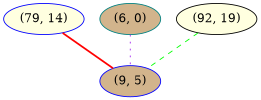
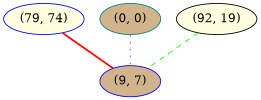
  graph {
    node [color=blue fillcolor=tan style=filled]
-   "(9, 7)" [label="(9, 5)"]
-   "(79, 14)" [fillcolor=lightyellow]
-   "(0, 0)" [color=teal label="(6, 0)"]
+   "(9, 7)"
+   "(79, 14)" [fillcolor=lightyellow label="(79, 74)"]
+   "(0, 0)" [color=teal]
    n4 [color=black fillcolor=lightyellow label="(92, 19)"]
    "(79, 14)" -- "(9, 7)" [color=red style=bold weight=1]
    "(0, 0)" -- "(9, 7)" [color=purple style=dotted weight=4]
    n4 -- "(9, 7)" [color=green style=dashed weight=2]
  }
